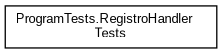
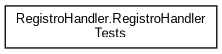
  digraph {
    rankdir=LR
    fontname="Liberation Sans"
-   n1 [color=black fillcolor=white fontname="Liberation Sans" fontsize=10 height=0.2 label="ProgramTests.RegistroHandler\lTests" shape=record style=filled width=0.4]
+   n1 [color=black fillcolor=white fontname="Liberation Sans" fontsize=10 height=0.2 label="RegistroHandler.RegistroHandler\lTests" shape=record style=filled width=0.4]
  }
